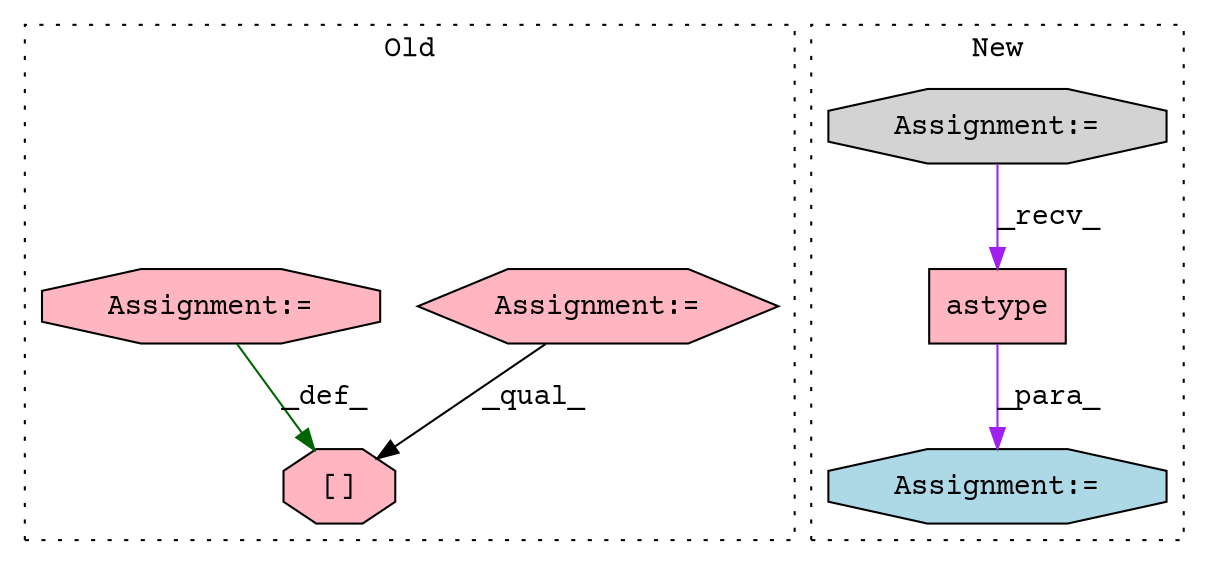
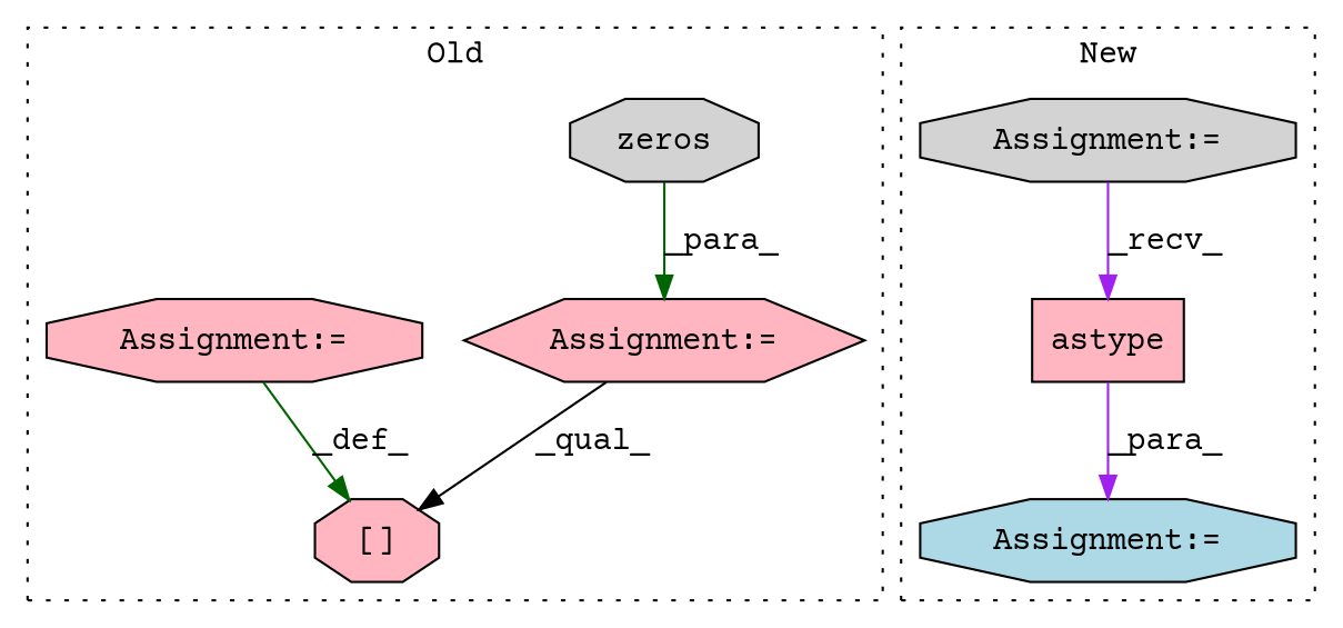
  digraph {
    fontname="Courier Prime"
    node [a=7 l=1 shape=octagon style=filled fillcolor=lightpink fontname="Courier Prime"]
    edge [color=darkgreen fontname="Courier Prime"]
+   n1 [a=32 l="6,2" label=zeros s="6801,6853" fillcolor=lightgrey]
    n2 [label="Assignment:=" s=6794 shape=hexagon]
    n3 [a=2 l="18,2" label="[]" s="6865,6928"]
    n4 [l=10 label="Assignment:=" s=6930]
    n5 [a=32 l="7,1" label=astype s="6833,6851" shape=box]
    n6 [label="Assignment:=" s=6983 fillcolor=lightblue]
    n7 [label="Assignment:=" s=5883 fillcolor=lightgrey]
    subgraph cluster_1 {
      label=Old
      style=dotted
+     n1
      n2
      n3
      n4
    }
    subgraph cluster_2 {
      label=New
      style=dotted
      n5
      n6
      n7
    }
+   n1 -> n2 [label=_para_]
    n2 -> n3 [label=_qual_ color=black]
    n4 -> n3 [label=_def_]
    n5 -> n6 [label=_para_ color=purple]
    n7 -> n5 [label=_recv_ color=purple]
  }
